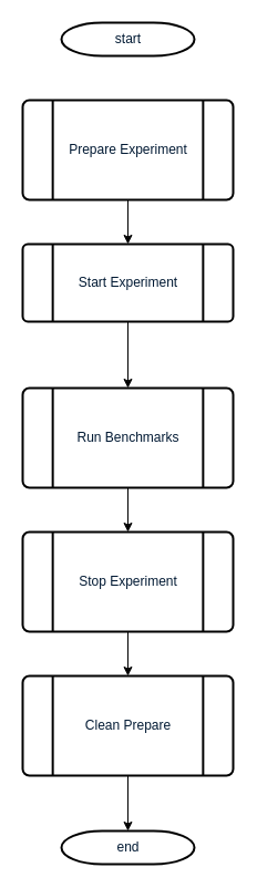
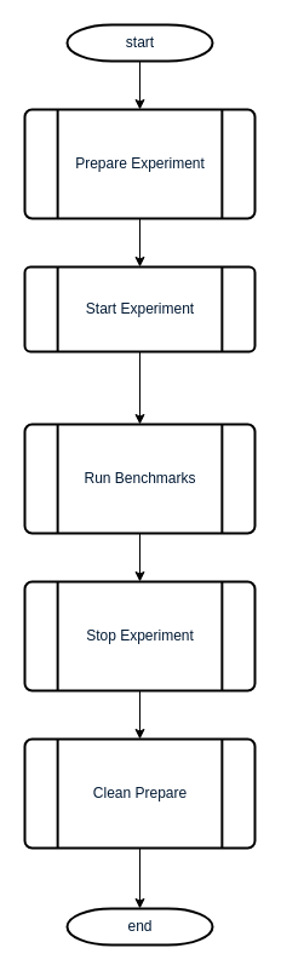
  <mxCell id="0" />
  <mxCell id="1" parent="0" />
  <mxCell id="2" value="Prepare Experiment" style="shape=mxgraph.flowchart.predefined_process;fillColor=#FFFFFF;strokeColor=#000000;strokeWidth=2;gradientColor=none;gradientDirection=north;fontColor=#001933;fontStyle=0;html=1;" parent="1" vertex="1"><mxGeometry x="20" y="90" width="190" height="90" as="geometry" /></mxCell>
  <mxCell id="3" value="Run Benchmarks" style="shape=mxgraph.flowchart.predefined_process;fillColor=#FFFFFF;strokeColor=#000000;strokeWidth=2;gradientColor=none;gradientDirection=north;fontColor=#001933;fontStyle=0;html=1;" parent="1" vertex="1"><mxGeometry x="20" y="350" width="190" height="90" as="geometry" /></mxCell>
  <mxCell id="4" value="Clean Prepare" style="shape=mxgraph.flowchart.predefined_process;fillColor=#FFFFFF;strokeColor=#000000;strokeWidth=2;gradientColor=none;gradientDirection=north;fontColor=#001933;fontStyle=0;html=1;" parent="1" vertex="1"><mxGeometry x="20" y="610" width="190" height="90" as="geometry" /></mxCell>
  <mxCell id="5" value="" style="endArrow=classic;html=1;entryX=0.5;entryY=0;entryDx=0;entryDy=0;entryPerimeter=0;" parent="1" target="7" edge="1"><mxGeometry width="50" height="50" relative="1" as="geometry"><mxPoint x="115" y="180" as="sourcePoint" /><mxPoint x="65" y="480" as="targetPoint" /></mxGeometry></mxCell>
  <mxCell id="6" value="" style="endArrow=classic;html=1;exitX=0.5;exitY=1;exitDx=0;exitDy=0;exitPerimeter=0;" parent="1" source="8" target="4" edge="1"><mxGeometry width="50" height="50" relative="1" as="geometry"><mxPoint x="115" y="320" as="sourcePoint" /><mxPoint x="65" y="510" as="targetPoint" /></mxGeometry></mxCell>
  <mxCell id="7" value="Start Experiment" style="shape=mxgraph.flowchart.predefined_process;fillColor=#FFFFFF;strokeColor=#000000;strokeWidth=2;gradientColor=none;gradientDirection=north;fontColor=#001933;fontStyle=0;html=1;" parent="1" vertex="1"><mxGeometry x="20" y="220" width="190" height="70" as="geometry" /></mxCell>
  <mxCell id="8" value="Stop Experiment" style="shape=mxgraph.flowchart.predefined_process;fillColor=#FFFFFF;strokeColor=#000000;strokeWidth=2;gradientColor=none;gradientDirection=north;fontColor=#001933;fontStyle=0;html=1;" parent="1" vertex="1"><mxGeometry x="20" y="480" width="190" height="90" as="geometry" /></mxCell>
  <mxCell id="9" value="" style="endArrow=classic;html=1;exitX=0.5;exitY=1;exitDx=0;exitDy=0;exitPerimeter=0;entryX=0.5;entryY=0;entryDx=0;entryDy=0;entryPerimeter=0;" parent="1" source="7" target="3" edge="1"><mxGeometry width="50" height="50" relative="1" as="geometry"><mxPoint x="-155" y="180" as="sourcePoint" /><mxPoint x="-105" y="130" as="targetPoint" /></mxGeometry></mxCell>
  <mxCell id="10" value="" style="endArrow=classic;html=1;entryX=0.5;entryY=0;entryDx=0;entryDy=0;entryPerimeter=0;exitX=0.5;exitY=1;exitDx=0;exitDy=0;exitPerimeter=0;" parent="1" source="3" target="8" edge="1"><mxGeometry width="50" height="50" relative="1" as="geometry"><mxPoint x="-125" y="100" as="sourcePoint" /><mxPoint x="-75" y="50" as="targetPoint" /></mxGeometry></mxCell>
  <mxCell id="11" value="end" style="shape=mxgraph.flowchart.terminator;fillColor=#FFFFFF;strokeColor=#000000;strokeWidth=2;gradientColor=none;gradientDirection=north;fontColor=#001933;fontStyle=0;html=1;" parent="1" vertex="1"><mxGeometry x="55" y="750" width="120" height="30" as="geometry" /></mxCell>
  <mxCell id="12" value="start" style="shape=mxgraph.flowchart.terminator;fillColor=#FFFFFF;strokeColor=#000000;strokeWidth=2;gradientColor=none;gradientDirection=north;fontColor=#001933;fontStyle=0;html=1;" parent="1" vertex="1"><mxGeometry x="55" y="20" width="120" height="30" as="geometry" /></mxCell>
+ <mxCell id="13" value="" style="endArrow=classic;html=1;entryX=0.5;entryY=0;entryDx=0;entryDy=0;entryPerimeter=0;exitX=0.5;exitY=1;exitDx=0;exitDy=0;exitPerimeter=0;" parent="1" source="12" target="2" edge="1"><mxGeometry width="50" height="50" relative="1" as="geometry"><mxPoint x="-135" y="20" as="sourcePoint" /><mxPoint x="-85" y="-30" as="targetPoint" /></mxGeometry></mxCell>
  <mxCell id="14" value="" style="endArrow=classic;html=1;entryX=0.5;entryY=0;entryDx=0;entryDy=0;entryPerimeter=0;exitX=0.5;exitY=1;exitDx=0;exitDy=0;exitPerimeter=0;" parent="1" source="4" target="11" edge="1"><mxGeometry width="50" height="50" relative="1" as="geometry"><mxPoint x="-55" y="220" as="sourcePoint" /><mxPoint x="-5" y="170" as="targetPoint" /></mxGeometry></mxCell>
